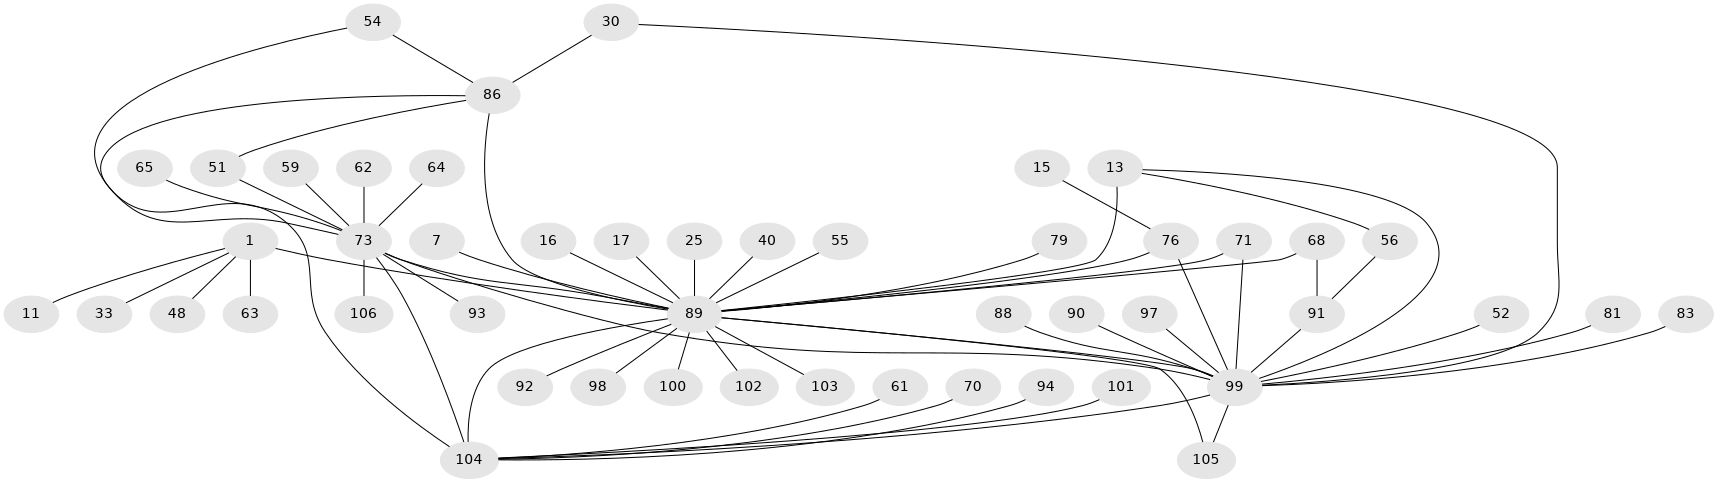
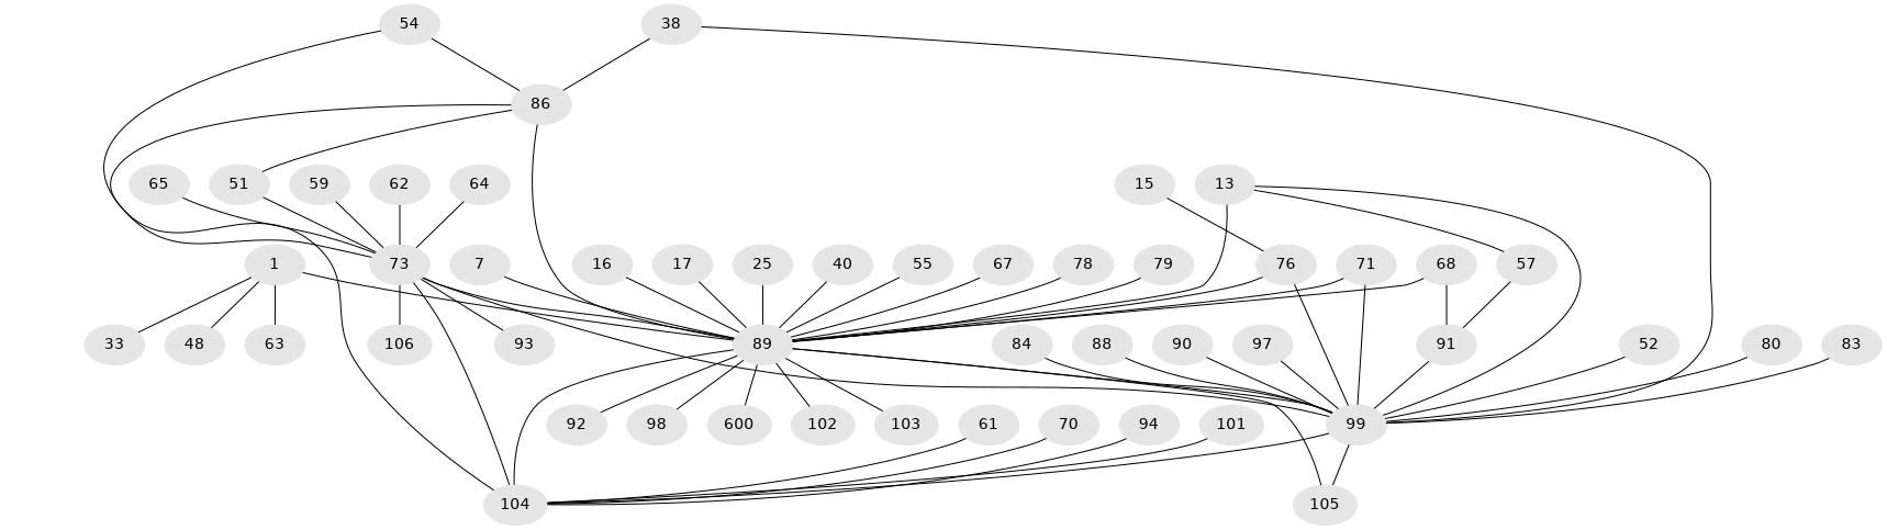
  graph {
    fontname="DejaVu Sans"
    node [color=gray90 fontname="DejaVu Sans" style=filled]
    edge [fontname="DejaVu Sans"]
    1
-   11
    33
    48
    63
    89 [super="+80+72+45+75"]
    99 [super="+42+66"]
    104 [super="+49+74+96+95"]
    92
    98
-   100 [super="+31"]
+   100 [super="+31" label=600]
    102
    103
    105
    91 [super="+82"]
    7
    13 [super="+5"]
-   57 [label=56]
+   57
    73 [super="+34+50"]
    51
    76 [super="+6+39"]
    15
    16
    17
    25
    86 [super="+69"]
-   38 [label=30]
+   38
    40 [super="+27"]
    93
    106
    52 [super="+19+30"]
    54
    55
    59
    61
    62
    64
    65
+   67
    68
    70
    71 [super="+8"]
+   78
    79
-   81
+   81 [label=80]
    83
+   84
    88
    90 [super="+87"]
    94 [super="+53"]
    97
    101
-   1 -- 11
    1 -- 33
    1 -- 48
    1 -- 63
    1 -- 89 [weight=4]
    89 -- 99
    89 -- 104 [weight=4]
    89 -- 92
    89 -- 98
    89 -- 100
    89 -- 102
    89 -- 103
    89 -- 105
    99 -- 104 [weight=5]
    99 -- 105
    91 -- 99
    7 -- 89
    13 -- 89 [weight=5]
    13 -- 99 [weight=2]
    13 -- 57
    57 -- 91
    73 -- 89 [weight=4]
    73 -- 99 [weight=2]
    73 -- 104 [weight=5]
    73 -- 93
    73 -- 106
    51 -- 73
    76 -- 89 [weight=2]
    76 -- 99
    15 -- 76
    16 -- 89
    17 -- 89
    25 -- 89
    86 -- 89 [weight=4]
    86 -- 104
    86 -- 51
    38 -- 99
    38 -- 86
    40 -- 89
    52 -- 99
    54 -- 73
    54 -- 86
    55 -- 89
    59 -- 73
    61 -- 104
    62 -- 73
    64 -- 73
    65 -- 73
+   67 -- 89
    68 -- 89 [weight=2]
    68 -- 91
    70 -- 104
    71 -- 89 [weight=3]
    71 -- 99 [weight=3]
+   78 -- 89
    79 -- 89 [weight=2]
    81 -- 99
    83 -- 99
+   84 -- 99
    88 -- 99
    90 -- 99
    94 -- 104
    97 -- 99
    101 -- 104
  }
